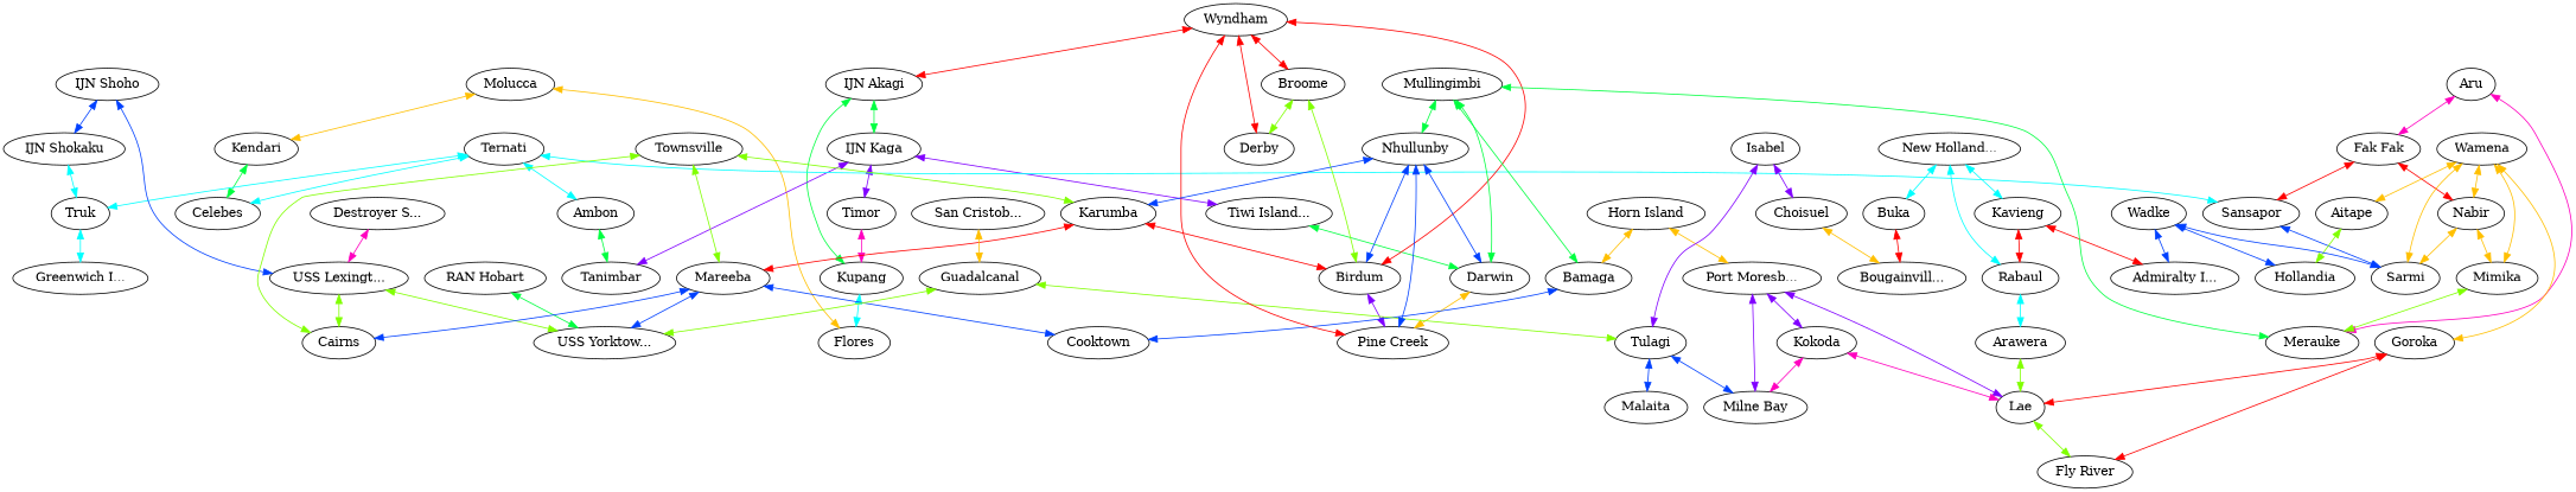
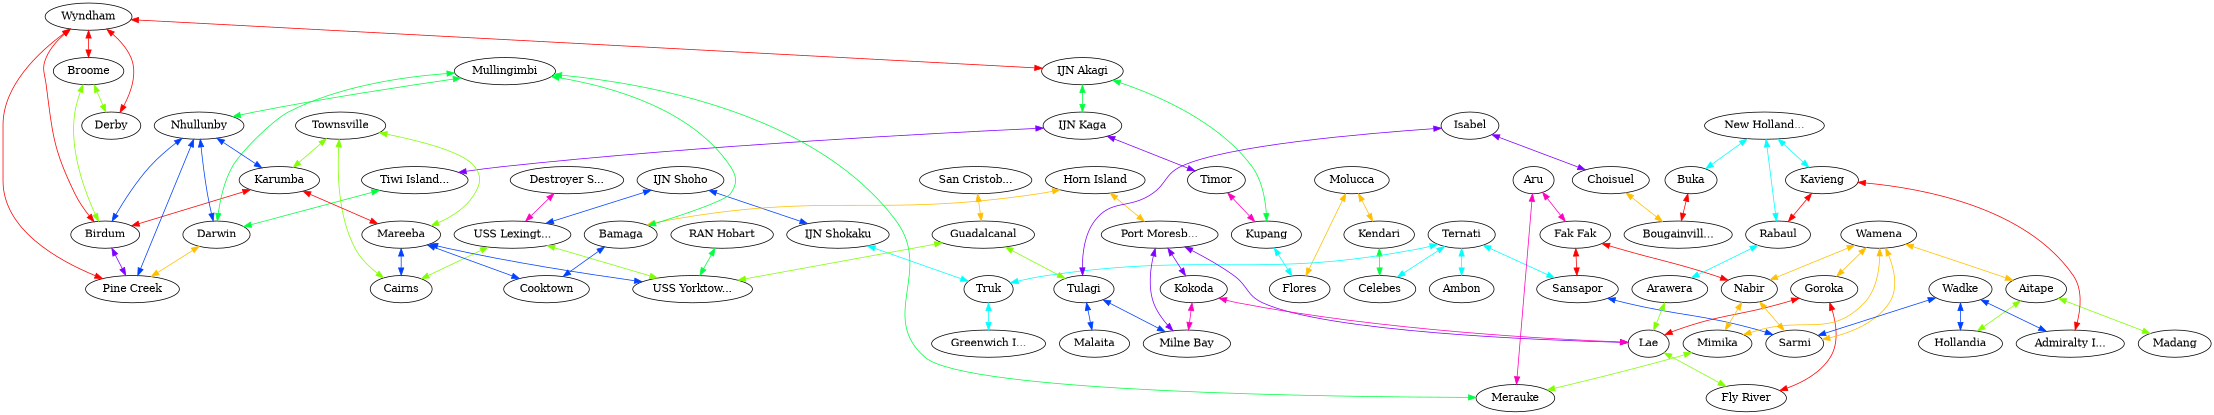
  graph {
    fontname="DejaVu Serif"
    node [fontname="DejaVu Serif"]
    edge [color="0.625,1,1" dir=both fontname="DejaVu Serif"]
    n1 [label=Celebes]
    n2 [label=Kendari]
    n3 [label=Molucca]
    n4 [label=Flores]
    n5 [label=Timor]
    n6 [label=Kupang]
    n7 [label="IJN Akagi"]
    n8 [label="IJN Kaga"]
-   n9 [label=Tanimbar]
    n10 [label="Tiwi Island..."]
    n11 [label=Darwin]
    n12 [label=Ambon]
    n13 [label=Ternati]
    n14 [label=Truk]
    n15 [label=Sansapor]
    n16 [label="Greenwich I..."]
    n17 [label=Sarmi]
    n18 [label="IJN Shoho"]
    n19 [label="IJN Shokaku"]
    n20 [label="USS Lexingt..."]
    n21 [label="USS Yorktow..."]
    n22 [label=Cairns]
    n23 [label="Destroyer S..."]
    n24 [label="RAN Hobart"]
    n25 [label=Townsville]
    n26 [label=Karumba]
    n27 [label=Mareeba]
    n28 [label=Birdum]
    n29 [label=Cooktown]
    n30 [label="Pine Creek"]
    n31 [label=Bamaga]
    n32 [label="Horn Island"]
    n33 [label="Port Moresb..."]
    n34 [label="Milne Bay"]
    n35 [label=Kokoda]
    n36 [label=Lae]
    n37 [label="Fly River"]
    n38 [label=Goroka]
    n39 [label=Merauke]
    n40 [label=Aru]
    n41 [label="Fak Fak"]
    n42 [label=Nabir]
    n43 [label=Mimika]
    n44 [label=Wamena]
    n45 [label=Aitape]
+   n46 [label=Madang]
    n47 [label=Hollandia]
    n48 [label=Wadke]
    n49 [label="Admiralty I..."]
    n50 [label=Kavieng]
    n51 [label=Rabaul]
    n52 [label="New Holland..."]
    n53 [label=Buka]
    n54 [label=Arawera]
    n55 [label="Bougainvill..."]
    n56 [label=Choisuel]
    n57 [label=Isabel]
    n58 [label=Tulagi]
    n59 [label=Malaita]
    n60 [label=Guadalcanal]
    n61 [label="San Cristob..."]
    n62 [label=Broome]
    n63 [label=Derby]
    n64 [label=Wyndham]
    n65 [label=Mullingimbi]
    n66 [label=Nhullunby]
    n2 -- n1 [color="0.375,1,1"]
    n3 -- n2 [color="0.125,1,1"]
    n3 -- n4 [color="0.125,1,1"]
    n5 -- n6 [color="0.875,1,1"]
    n6 -- n4 [color="0.5,1,1"]
    n7 -- n6 [color="0.375,1,1"]
    n7 -- n8 [color="0.375,1,1"]
    n8 -- n5 [color="0.75,1,1"]
-   n8 -- n9 [color="0.75,1,1"]
    n8 -- n10 [color="0.75,1,1"]
    n10 -- n11 [color="0.375,1,1"]
    n11 -- n30 [color="0.125,1,1"]
-   n12 -- n9 [color="0.375,1,1"]
    n13 -- n1 [color="0.5,1,1"]
    n13 -- n12 [color="0.5,1,1"]
    n13 -- n14 [color="0.5,1,1"]
    n13 -- n15 [color="0.5,1,1"]
    n14 -- n16 [color="0.5,1,1"]
    n15 -- n17
    n18 -- n19
    n18 -- n20
    n19 -- n14 [color="0.5,1,1"]
    n20 -- n21 [color="0.25,1,1"]
    n20 -- n22 [color="0.25,1,1"]
    n23 -- n20 [color="0.875,1,1"]
    n24 -- n21 [color="0.375,1,1"]
    n25 -- n22 [color="0.25,1,1"]
    n25 -- n26 [color="0.25,1,1"]
    n25 -- n27 [color="0.25,1,1"]
    n26 -- n27 [color="1,1,1"]
    n26 -- n28 [color="1,1,1"]
    n27 -- n21
    n27 -- n22
    n27 -- n29
    n28 -- n30 [color="0.75,1,1"]
    n31 -- n29
    n32 -- n31 [color="0.125,1,1"]
    n32 -- n33 [color="0.125,1,1"]
    n33 -- n34 [color="0.75,1,1"]
    n33 -- n35 [color="0.75,1,1"]
    n33 -- n36 [color="0.75,1,1"]
    n35 -- n34 [color="0.875,1,1"]
    n35 -- n36 [color="0.875,1,1"]
    n36 -- n37 [color="0.25,1,1"]
    n38 -- n36 [color="1,1,1"]
    n38 -- n37 [color="1,1,1"]
    n40 -- n39 [color="0.875,1,1"]
    n40 -- n41 [color="0.875,1,1"]
    n41 -- n15 [color="1,1,1"]
    n41 -- n42 [color="1,1,1"]
    n42 -- n17 [color="0.125,1,1"]
    n42 -- n43 [color="0.125,1,1"]
    n43 -- n39 [color="0.25,1,1"]
    n44 -- n17 [color="0.125,1,1"]
    n44 -- n38 [color="0.125,1,1"]
    n44 -- n42 [color="0.125,1,1"]
    n44 -- n43 [color="0.125,1,1"]
    n44 -- n45 [color="0.125,1,1"]
+   n45 -- n46 [color="0.25,1,1"]
    n45 -- n47 [color="0.25,1,1"]
    n48 -- n17
    n48 -- n47
    n48 -- n49
    n50 -- n49 [color="1,1,1"]
    n50 -- n51 [color="1,1,1"]
    n51 -- n54 [color="0.5,1,1"]
    n52 -- n50 [color="0.5,1,1"]
    n52 -- n51 [color="0.5,1,1"]
    n52 -- n53 [color="0.5,1,1"]
    n53 -- n55 [color="1,1,1"]
    n54 -- n36 [color="0.25,1,1"]
    n56 -- n55 [color="0.125,1,1"]
    n57 -- n56 [color="0.75,1,1"]
    n57 -- n58 [color="0.75,1,1"]
    n58 -- n34
    n58 -- n59
    n60 -- n21 [color="0.25,1,1"]
    n60 -- n58 [color="0.25,1,1"]
    n61 -- n60 [color="0.125,1,1"]
    n62 -- n28 [color="0.25,1,1"]
    n62 -- n63 [color="0.25,1,1"]
    n64 -- n7 [color="1,1,1"]
    n64 -- n28 [color="1,1,1"]
    n64 -- n30 [color="1,1,1"]
    n64 -- n62 [color="1,1,1"]
    n64 -- n63 [color="1,1,1"]
    n65 -- n11 [color="0.375,1,1"]
    n65 -- n31 [color="0.375,1,1"]
    n65 -- n39 [color="0.375,1,1"]
    n65 -- n66 [color="0.375,1,1"]
    n66 -- n11
    n66 -- n26
    n66 -- n28
    n66 -- n30
  }
